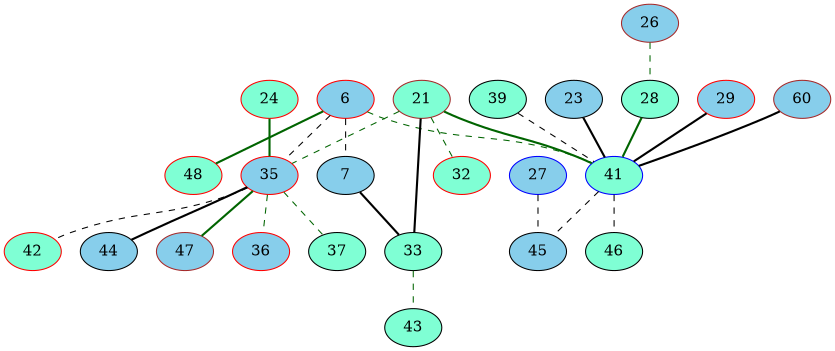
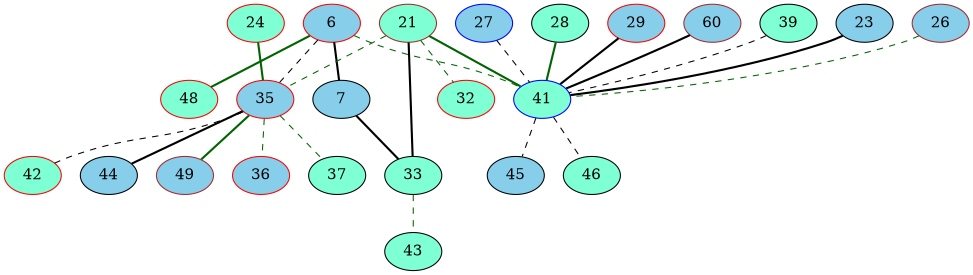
  graph {
    node [color=black fillcolor=skyblue style=filled]
    edge [color=black style=dashed]
    6 [color=red super="+1"]
    7
    35 [color=red super="+20+18+31+4"]
    41 [color=blue fillcolor=aquamarine super="+38+40"]
    48 [color=red fillcolor=aquamarine]
    33 [fillcolor=aquamarine super="+25+8+15+17"]
    36 [color=red]
    37 [fillcolor=aquamarine]
    42 [color=red fillcolor=aquamarine]
    44
-   49 [color=brown super="+47" label=47]
+   49 [color=brown super="+47"]
    45
    46 [fillcolor=aquamarine]
    43 [fillcolor=aquamarine super="+13"]
    21 [color=brown fillcolor=aquamarine super="+10"]
    32 [color=red fillcolor=aquamarine super="+14"]
    23
    24 [color=red fillcolor=aquamarine]
    26 [color=brown]
    27 [color=blue]
    28 [fillcolor=aquamarine]
    29 [color=red]
    n23 [color=brown label=60]
    39 [fillcolor=aquamarine]
-   6 -- 7 [weight=2]
+   6 -- 7 [style=bold weight=2]
    6 -- 35 [weight=3]
    6 -- 41 [color=darkgreen weight=4]
    6 -- 48 [color=darkgreen style=bold]
    7 -- 33 [style=bold]
    35 -- 36 [color=darkgreen]
    35 -- 37 [color=darkgreen]
    35 -- 42
    35 -- 44 [style=bold]
    35 -- 49 [color=darkgreen style=bold]
    41 -- 45
    41 -- 46
    33 -- 43 [color=darkgreen]
    21 -- 35 [color=darkgreen]
    21 -- 41 [color=darkgreen style=bold weight=2]
    21 -- 33 [style=bold weight=2]
    21 -- 32 [color=darkgreen]
    23 -- 41 [style=bold]
    24 -- 35 [color=darkgreen style=bold]
-   26 -- 28 [color=darkgreen]
-   27 -- 45
+   26 -- 41 [color=darkgreen]
+   27 -- 41
    28 -- 41 [color=darkgreen style=bold]
    29 -- 41 [style=bold]
    n23 -- 41 [style=bold]
    39 -- 41
  }
